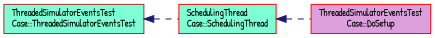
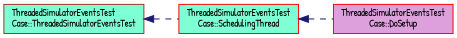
  digraph {
    fontname="Patrick Hand"
    rankdir=LR
    node [color=red fillcolor=aquamarine fontname="Patrick Hand" fontsize=10 shape=record style=filled]
    edge [color=midnightblue dir=back fontname="Patrick Hand" fontsize=10 labelfontname=Helvetica labelfontsize=10 style=dashed]
    n1 [color=brown fontcolor=black height=0.2 label="ThreadedSimulatorEventsTest\lCase::ThreadedSimulatorEventsTest" width=0.4]
-   n2 [height=0.2 label="SchedulingThread\lCase::SchedulingThread" width=0.4]
+   n2 [height=0.2 label="ThreadedSimulatorEventsTest\lCase::SchedulingThread" width=0.4]
    n3 [fillcolor=plum height=0.2 label="ThreadedSimulatorEventsTest\lCase::DoSetup" width=0.4]
    n1 -> n2
    n2 -> n3
  }
